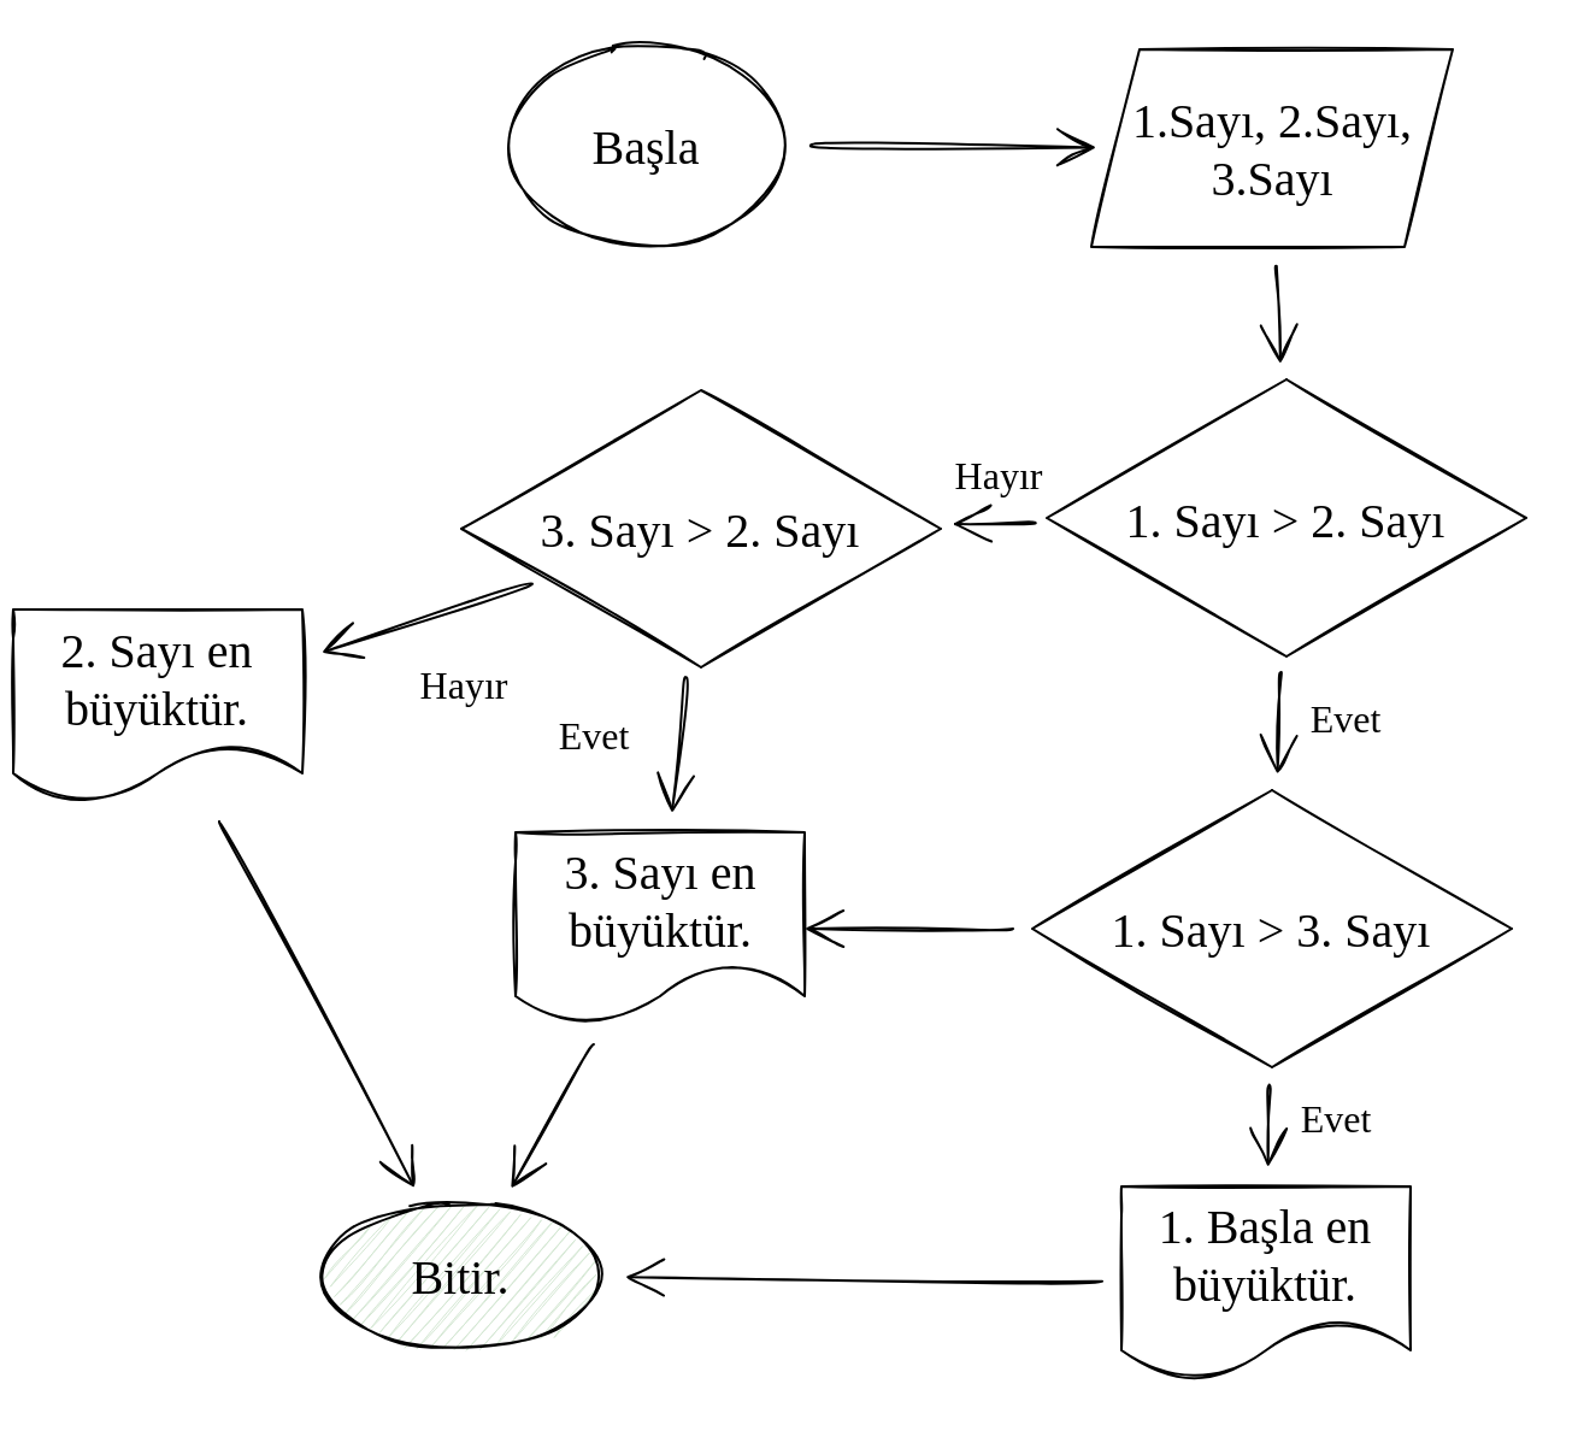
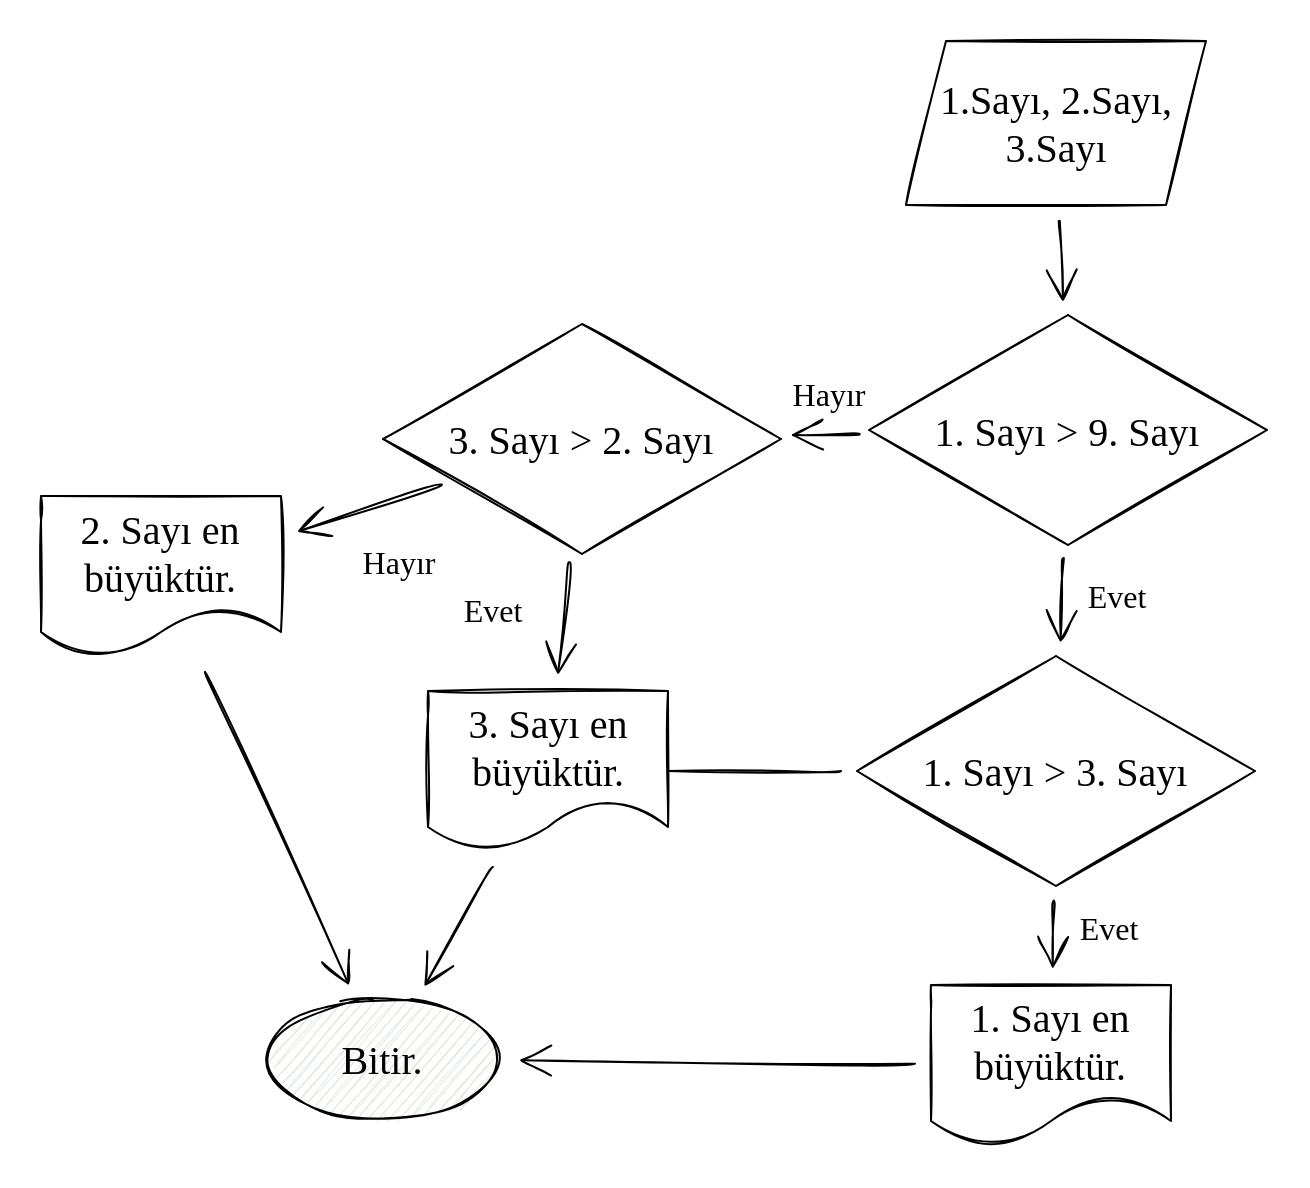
  <mxCell id="0" />
  <mxCell id="1" parent="0" />
- <mxCell id="2" value="" style="edgeStyle=none;curved=1;rounded=0;sketch=1;hachureGap=4;orthogonalLoop=1;jettySize=auto;html=1;fontFamily=Architects Daughter;fontSource=https%3A%2F%2Ffonts.googleapis.com%2Fcss%3Ffamily%3DArchitects%2BDaughter;fontSize=16;endArrow=open;startSize=14;endSize=14;sourcePerimeterSpacing=8;targetPerimeterSpacing=8;" edge="1" parent="1" source="3" target="5"><mxGeometry relative="1" as="geometry" /></mxCell>
- <mxCell id="3" value="Başla" style="ellipse;whiteSpace=wrap;html=1;sketch=1;hachureGap=4;pointerEvents=0;fontFamily=Architects Daughter;fontSource=https%3A%2F%2Ffonts.googleapis.com%2Fcss%3Ffamily%3DArchitects%2BDaughter;fontSize=20;" vertex="1" parent="1"><mxGeometry x="208" y="20" width="120" height="80" as="geometry" /></mxCell>
  <mxCell id="4" value="" style="edgeStyle=none;curved=1;rounded=0;sketch=1;hachureGap=4;orthogonalLoop=1;jettySize=auto;html=1;fontFamily=Architects Daughter;fontSource=https%3A%2F%2Ffonts.googleapis.com%2Fcss%3Ffamily%3DArchitects%2BDaughter;fontSize=16;endArrow=open;startSize=14;endSize=14;sourcePerimeterSpacing=8;targetPerimeterSpacing=8;" edge="1" parent="1" source="5" target="8"><mxGeometry relative="1" as="geometry" /></mxCell>
  <mxCell id="5" value="1.Sayı, 2.Sayı, 3.Sayı" style="shape=parallelogram;perimeter=parallelogramPerimeter;whiteSpace=wrap;html=1;fixedSize=1;sketch=1;hachureGap=4;pointerEvents=0;fontFamily=Architects Daughter;fontSource=https%3A%2F%2Ffonts.googleapis.com%2Fcss%3Ffamily%3DArchitects%2BDaughter;fontSize=20;" vertex="1" parent="1"><mxGeometry x="452.5" y="20" width="150" height="82" as="geometry" /></mxCell>
  <mxCell id="6" value="Hayır" style="edgeStyle=none;curved=1;rounded=0;sketch=1;hachureGap=4;orthogonalLoop=1;jettySize=auto;html=1;fontFamily=Architects Daughter;fontSource=https%3A%2F%2Ffonts.googleapis.com%2Fcss%3Ffamily%3DArchitects%2BDaughter;fontSize=16;endArrow=open;startSize=14;endSize=14;sourcePerimeterSpacing=8;targetPerimeterSpacing=8;" edge="1" parent="1" source="8" target="13"><mxGeometry x="-0.148" y="-20" relative="1" as="geometry"><mxPoint as="offset" /></mxGeometry></mxCell>
  <mxCell id="7" value="Evet" style="edgeStyle=none;curved=1;rounded=0;sketch=1;hachureGap=4;orthogonalLoop=1;jettySize=auto;html=1;fontFamily=Architects Daughter;fontSource=https%3A%2F%2Ffonts.googleapis.com%2Fcss%3Ffamily%3DArchitects%2BDaughter;fontSize=16;endArrow=open;startSize=14;endSize=14;sourcePerimeterSpacing=8;targetPerimeterSpacing=8;" edge="1" parent="1" source="8" target="21"><mxGeometry x="-0.147" y="27" relative="1" as="geometry"><mxPoint as="offset" /></mxGeometry></mxCell>
- <mxCell id="8" value="1. Sayı &amp;gt; 2. Sayı" style="rhombus;whiteSpace=wrap;html=1;sketch=1;hachureGap=4;pointerEvents=0;fontFamily=Architects Daughter;fontSource=https%3A%2F%2Ffonts.googleapis.com%2Fcss%3Ffamily%3DArchitects%2BDaughter;fontSize=20;" vertex="1" parent="1"><mxGeometry x="434" y="157" width="199" height="115" as="geometry" /></mxCell>
+ <mxCell id="8" value="1. Sayı &amp;gt; 9. Sayı" style="rhombus;whiteSpace=wrap;html=1;sketch=1;hachureGap=4;pointerEvents=0;fontFamily=Architects Daughter;fontSource=https%3A%2F%2Ffonts.googleapis.com%2Fcss%3Ffamily%3DArchitects%2BDaughter;fontSize=20;" vertex="1" parent="1"><mxGeometry x="434" y="157" width="199" height="115" as="geometry" /></mxCell>
  <mxCell id="9" value="" style="edgeStyle=none;curved=1;rounded=0;sketch=1;hachureGap=4;orthogonalLoop=1;jettySize=auto;html=1;fontFamily=Architects Daughter;fontSource=https%3A%2F%2Ffonts.googleapis.com%2Fcss%3Ffamily%3DArchitects%2BDaughter;fontSize=16;endArrow=open;startSize=14;endSize=14;sourcePerimeterSpacing=8;targetPerimeterSpacing=8;" edge="1" parent="1" source="10" target="18"><mxGeometry relative="1" as="geometry" /></mxCell>
- <mxCell id="10" value="1. Başla en büyüktür." style="shape=document;whiteSpace=wrap;html=1;boundedLbl=1;sketch=1;hachureGap=4;pointerEvents=0;fontFamily=Architects Daughter;fontSource=https%3A%2F%2Ffonts.googleapis.com%2Fcss%3Ffamily%3DArchitects%2BDaughter;fontSize=20;" vertex="1" parent="1"><mxGeometry x="465" y="492" width="120" height="80" as="geometry" /></mxCell>
+ <mxCell id="10" value="1. Sayı en büyüktür." style="shape=document;whiteSpace=wrap;html=1;boundedLbl=1;sketch=1;hachureGap=4;pointerEvents=0;fontFamily=Architects Daughter;fontSource=https%3A%2F%2Ffonts.googleapis.com%2Fcss%3Ffamily%3DArchitects%2BDaughter;fontSize=20;" vertex="1" parent="1"><mxGeometry x="465" y="492" width="120" height="80" as="geometry" /></mxCell>
  <mxCell id="11" value="Evet" style="edgeStyle=none;curved=1;rounded=0;sketch=1;hachureGap=4;orthogonalLoop=1;jettySize=auto;html=1;fontFamily=Architects Daughter;fontSource=https%3A%2F%2Ffonts.googleapis.com%2Fcss%3Ffamily%3DArchitects%2BDaughter;fontSize=16;endArrow=open;startSize=14;endSize=14;sourcePerimeterSpacing=8;targetPerimeterSpacing=8;" edge="1" parent="1" source="13" target="15"><mxGeometry x="0.009" y="-35" relative="1" as="geometry"><mxPoint y="-1" as="offset" /></mxGeometry></mxCell>
  <mxCell id="12" value="Hayır" style="edgeStyle=none;curved=1;rounded=0;sketch=1;hachureGap=4;orthogonalLoop=1;jettySize=auto;html=1;fontFamily=Architects Daughter;fontSource=https%3A%2F%2Ffonts.googleapis.com%2Fcss%3Ffamily%3DArchitects%2BDaughter;fontSize=16;endArrow=open;startSize=14;endSize=14;sourcePerimeterSpacing=8;targetPerimeterSpacing=8;" edge="1" parent="1" source="13" target="17"><mxGeometry x="-0.124" y="32" relative="1" as="geometry"><mxPoint y="-1" as="offset" /></mxGeometry></mxCell>
  <mxCell id="13" value="3. Sayı &amp;gt; 2. Sayı" style="rhombus;whiteSpace=wrap;html=1;sketch=1;hachureGap=4;pointerEvents=0;fontFamily=Architects Daughter;fontSource=https%3A%2F%2Ffonts.googleapis.com%2Fcss%3Ffamily%3DArchitects%2BDaughter;fontSize=20;" vertex="1" parent="1"><mxGeometry x="191" y="161.5" width="199" height="115" as="geometry" /></mxCell>
  <mxCell id="14" value="" style="edgeStyle=none;curved=1;rounded=0;sketch=1;hachureGap=4;orthogonalLoop=1;jettySize=auto;html=1;fontFamily=Architects Daughter;fontSource=https%3A%2F%2Ffonts.googleapis.com%2Fcss%3Ffamily%3DArchitects%2BDaughter;fontSize=16;endArrow=open;startSize=14;endSize=14;sourcePerimeterSpacing=8;targetPerimeterSpacing=8;" edge="1" parent="1" source="15" target="18"><mxGeometry relative="1" as="geometry" /></mxCell>
  <mxCell id="15" value="3. Sayı en büyüktür." style="shape=document;whiteSpace=wrap;html=1;boundedLbl=1;sketch=1;hachureGap=4;pointerEvents=0;fontFamily=Architects Daughter;fontSource=https%3A%2F%2Ffonts.googleapis.com%2Fcss%3Ffamily%3DArchitects%2BDaughter;fontSize=20;" vertex="1" parent="1"><mxGeometry x="213.5" y="345" width="120" height="80" as="geometry" /></mxCell>
  <mxCell id="16" value="" style="edgeStyle=none;curved=1;rounded=0;sketch=1;hachureGap=4;orthogonalLoop=1;jettySize=auto;html=1;fontFamily=Architects Daughter;fontSource=https%3A%2F%2Ffonts.googleapis.com%2Fcss%3Ffamily%3DArchitects%2BDaughter;fontSize=16;endArrow=open;startSize=14;endSize=14;sourcePerimeterSpacing=8;targetPerimeterSpacing=8;" edge="1" parent="1" source="17" target="18"><mxGeometry relative="1" as="geometry" /></mxCell>
- <mxCell id="17" value="2. Sayı en büyüktür." style="shape=document;whiteSpace=wrap;html=1;boundedLbl=1;sketch=1;hachureGap=4;pointerEvents=0;fontFamily=Architects Daughter;fontSource=https%3A%2F%2Ffonts.googleapis.com%2Fcss%3Ffamily%3DArchitects%2BDaughter;fontSize=20;" vertex="1" parent="1"><mxGeometry x="5" y="252.5" width="120" height="80" as="geometry" /></mxCell>
+ <mxCell id="17" value="2. Sayı en büyüktür." style="shape=document;whiteSpace=wrap;html=1;boundedLbl=1;sketch=1;hachureGap=4;pointerEvents=0;fontFamily=Architects Daughter;fontSource=https%3A%2F%2Ffonts.googleapis.com%2Fcss%3Ffamily%3DArchitects%2BDaughter;fontSize=20;" vertex="1" parent="1"><mxGeometry x="20" y="247.5" width="120" height="80" as="geometry" /></mxCell>
  <mxCell id="18" value="Bitir." style="ellipse;whiteSpace=wrap;html=1;sketch=1;hachureGap=4;pointerEvents=0;fontFamily=Architects Daughter;fontSource=https%3A%2F%2Ffonts.googleapis.com%2Fcss%3Ffamily%3DArchitects%2BDaughter;fontSize=20;fillColor=#d5e8d4;" vertex="1" parent="1"><mxGeometry x="131" y="499" width="120" height="60" as="geometry" /></mxCell>
  <mxCell id="19" value="Evet" style="edgeStyle=none;curved=1;rounded=0;sketch=1;hachureGap=4;orthogonalLoop=1;jettySize=auto;html=1;fontFamily=Architects Daughter;fontSource=https%3A%2F%2Ffonts.googleapis.com%2Fcss%3Ffamily%3DArchitects%2BDaughter;fontSize=16;endArrow=open;startSize=14;endSize=14;sourcePerimeterSpacing=8;targetPerimeterSpacing=8;" edge="1" parent="1" source="21" target="10"><mxGeometry x="-0.2" y="28" relative="1" as="geometry"><mxPoint as="offset" /></mxGeometry></mxCell>
- <mxCell id="20" value="" style="edgeStyle=none;curved=1;rounded=0;sketch=1;hachureGap=4;orthogonalLoop=1;jettySize=auto;html=1;fontFamily=Architects Daughter;fontSource=https%3A%2F%2Ffonts.googleapis.com%2Fcss%3Ffamily%3DArchitects%2BDaughter;fontSize=16;endArrow=open;startSize=14;endSize=14;sourcePerimeterSpacing=8;targetPerimeterSpacing=8;entryX=1;entryY=0.5;entryDx=0;entryDy=0;" edge="1" parent="1" source="21" target="15"><mxGeometry relative="1" as="geometry"><mxPoint x="360" y="404.989" as="targetPoint" /></mxGeometry></mxCell>
+ <mxCell id="20" value="" style="edgeStyle=none;curved=1;rounded=0;sketch=1;hachureGap=4;orthogonalLoop=1;jettySize=auto;html=1;fontFamily=Architects Daughter;fontSource=https%3A%2F%2Ffonts.googleapis.com%2Fcss%3Ffamily%3DArchitects%2BDaughter;fontSize=16;endArrow=none;startSize=14;endSize=14;sourcePerimeterSpacing=8;targetPerimeterSpacing=8;entryX=1;entryY=0.5;entryDx=0;entryDy=0;" edge="1" parent="1" source="21" target="15"><mxGeometry relative="1" as="geometry"><mxPoint x="360" y="404.989" as="targetPoint" /></mxGeometry></mxCell>
  <mxCell id="21" value="1. Sayı &amp;gt; 3. Sayı" style="rhombus;whiteSpace=wrap;html=1;sketch=1;hachureGap=4;pointerEvents=0;fontFamily=Architects Daughter;fontSource=https%3A%2F%2Ffonts.googleapis.com%2Fcss%3Ffamily%3DArchitects%2BDaughter;fontSize=20;" vertex="1" parent="1"><mxGeometry x="428" y="327.5" width="199" height="115" as="geometry" /></mxCell>
